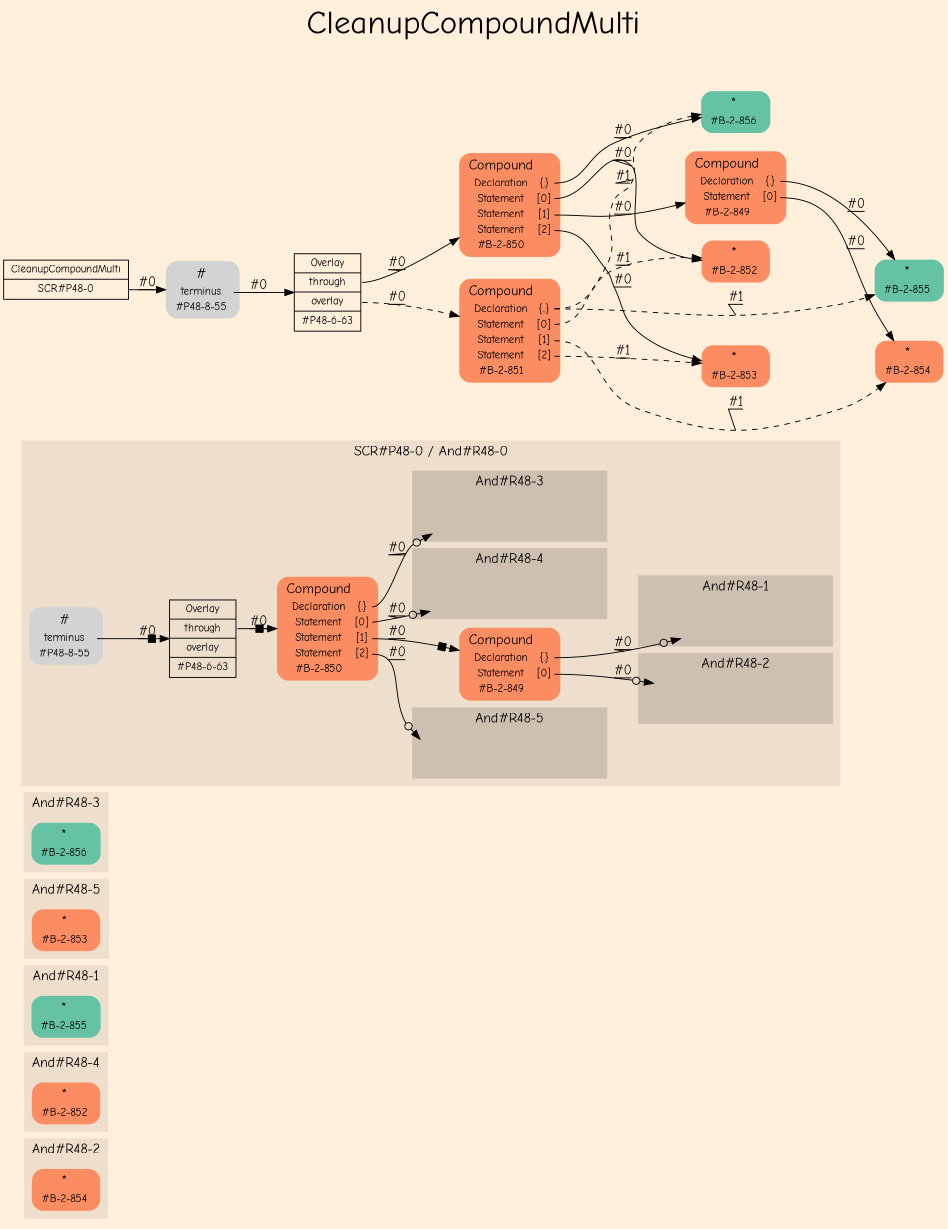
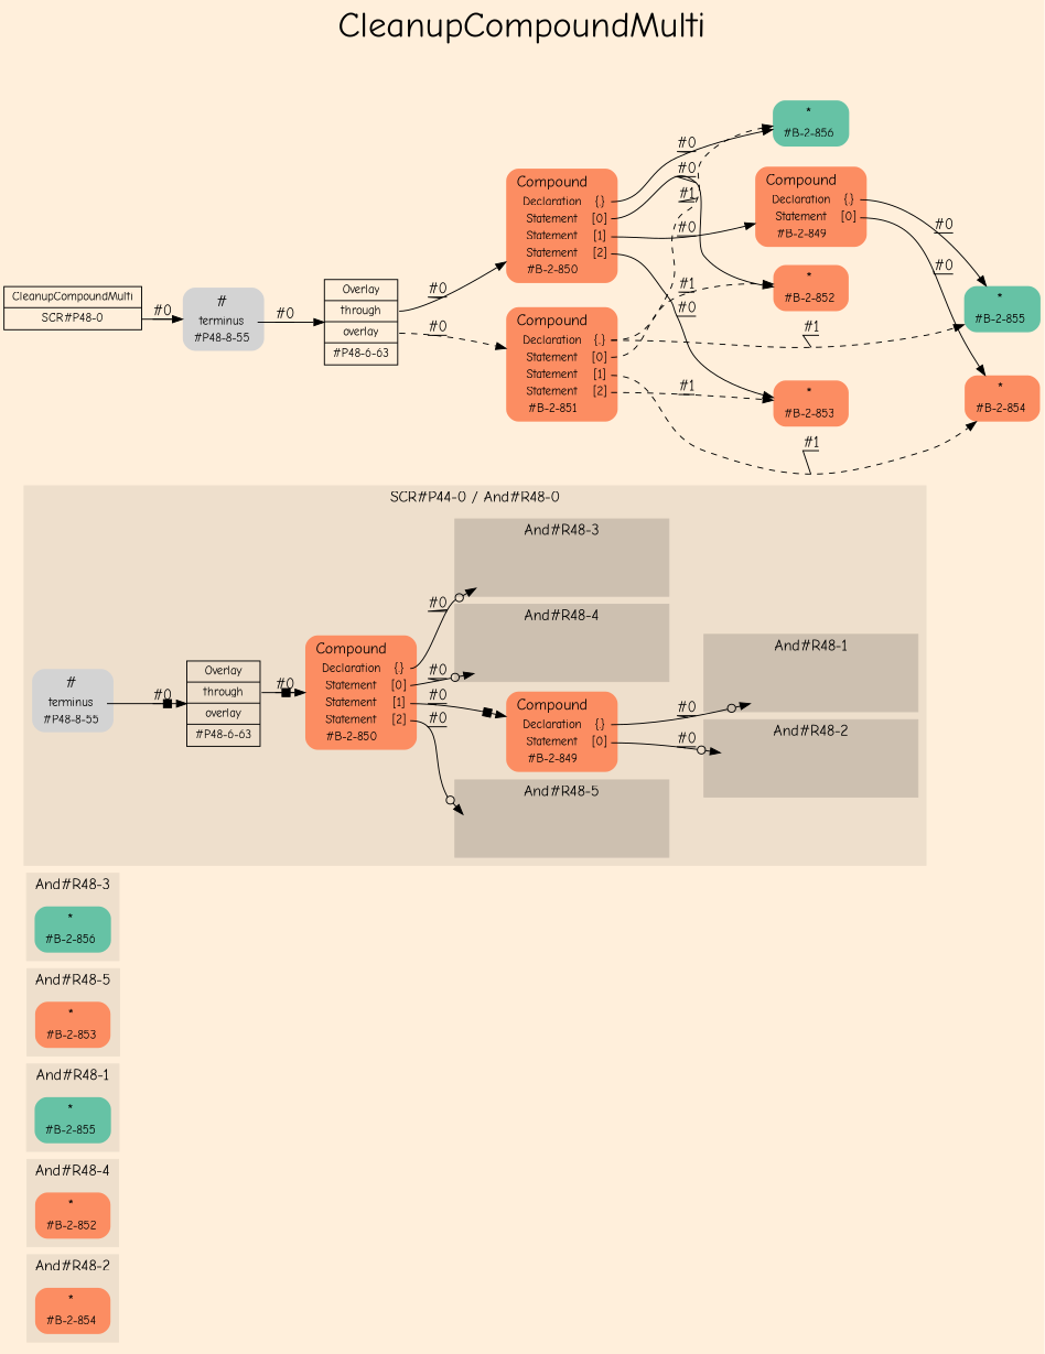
  digraph {
    bgcolor=antiquewhite1
    color=black
    fontcolor=black
    fontname="Comic Neue"
    fontsize=36
    label=CleanupCompoundMulti
    labelloc=t
    rankdir=LR
    ranksep=0.3
    node [fillcolor="/set28/2" fontname="Comic Neue" fontsize=12 shape=plaintext style="rounded,filled"]
    edge [color=black decorate=true fontcolor=black fontname="Comic Neue" tailport=port0]
    n1 [label=<<TABLE BORDER="0" CELLBORDER="0" CELLSPACING="0">          <TR><TD><FONT POINT-SIZE="15.0">*</FONT></TD><TD></TD></TR>          <TR><TD>#B-2-854</TD><TD PORT="port0"></TD></TR>         </TABLE>>]
    n2 [label=<<TABLE BORDER="0" CELLBORDER="0" CELLSPACING="0">          <TR><TD><FONT POINT-SIZE="15.0">*</FONT></TD><TD></TD></TR>          <TR><TD>#B-2-852</TD><TD PORT="port0"></TD></TR>         </TABLE>>]
    n3 [fillcolor="/set28/1" label=<<TABLE BORDER="0" CELLBORDER="0" CELLSPACING="0">          <TR><TD><FONT POINT-SIZE="15.0">*</FONT></TD><TD></TD></TR>          <TR><TD>#B-2-855</TD><TD PORT="port0"></TD></TR>         </TABLE>>]
    n4 [label=<<TABLE BORDER="0" CELLBORDER="0" CELLSPACING="0">          <TR><TD><FONT POINT-SIZE="15.0">*</FONT></TD><TD></TD></TR>          <TR><TD>#B-2-853</TD><TD PORT="port0"></TD></TR>         </TABLE>>]
    n5 [fillcolor="/set28/1" label=<<TABLE BORDER="0" CELLBORDER="0" CELLSPACING="0">          <TR><TD><FONT POINT-SIZE="15.0">*</FONT></TD><TD></TD></TR>          <TR><TD>#B-2-856</TD><TD PORT="port0"></TD></TR>         </TABLE>>]
    "And#R48-0 / #0 / #B-2-856" [shape=none style=invisible fillcolor="" fontsize=""]
    "And#R48-0 / #0 / #B-2-853" [shape=none style=invisible fillcolor="" fontsize=""]
    "And#R48-0 / #0 / #B-2-855" [shape=none style=invisible fillcolor="" fontsize=""]
    "And#R48-0 / #0 / #B-2-852" [shape=none style=invisible fillcolor="" fontsize=""]
    "And#R48-0 / #0 / #B-2-854" [shape=none style=invisible fillcolor="" fontsize=""]
    n11 [label=<<TABLE BORDER="0" CELLBORDER="0" CELLSPACING="0">          <TR><TD><FONT POINT-SIZE="15.0">Compound</FONT></TD><TD></TD></TR>          <TR><TD>Declaration</TD><TD PORT="port0">{.}</TD></TR>          <TR><TD>Statement</TD><TD PORT="port1">[0]</TD></TR>          <TR><TD>#B-2-849</TD><TD PORT="port2"></TD></TR>         </TABLE>>]
    n12 [label=<<TABLE BORDER="0" CELLBORDER="0" CELLSPACING="0">          <TR><TD><FONT POINT-SIZE="15.0">Compound</FONT></TD><TD></TD></TR>          <TR><TD>Declaration</TD><TD PORT="port0">{.}</TD></TR>          <TR><TD>Statement</TD><TD PORT="port1">[0]</TD></TR>          <TR><TD>Statement</TD><TD PORT="port2">[1]</TD></TR>          <TR><TD>Statement</TD><TD PORT="port3">[2]</TD></TR>          <TR><TD>#B-2-850</TD><TD PORT="port4"></TD></TR>         </TABLE>>]
    n13 [label=<<TABLE BORDER="0" CELLBORDER="0" CELLSPACING="0">          <TR><TD><FONT POINT-SIZE="15.0">#</FONT></TD><TD></TD></TR>          <TR><TD>terminus</TD><TD PORT="port0"></TD></TR>          <TR><TD>#P48-8-55</TD><TD PORT="port1"></TD></TR>         </TABLE>> fillcolor=""]
    n14 [color=black fillcolor=antiquewhite2 fontcolor=black label="<fixed> Overlay | <port0> through | <port1> overlay | <port2> #P48-6-63" shape=record style=filled]
    n15 [color=black fillcolor=antiquewhite1 fontcolor=black label="<fixed> CleanupCompoundMulti | <port0> SCR#P48-0" shape=record style=filled]
    n16 [label=<<TABLE BORDER="0" CELLBORDER="0" CELLSPACING="0">      <TR><TD><FONT POINT-SIZE="15.0">#</FONT></TD><TD></TD></TR>      <TR><TD>terminus</TD><TD PORT="port0"></TD></TR>      <TR><TD>#P48-8-55</TD><TD PORT="port1"></TD></TR>     </TABLE>> fillcolor=""]
    n17 [color=black fillcolor=antiquewhite1 fontcolor=black label="<fixed> Overlay | <port0> through | <port1> overlay | <port2> #P48-6-63" shape=record style=filled]
    n18 [label=<<TABLE BORDER="0" CELLBORDER="0" CELLSPACING="0">      <TR><TD><FONT POINT-SIZE="15.0">Compound</FONT></TD><TD></TD></TR>      <TR><TD>Declaration</TD><TD PORT="port0">{.}</TD></TR>      <TR><TD>Statement</TD><TD PORT="port1">[0]</TD></TR>      <TR><TD>Statement</TD><TD PORT="port2">[1]</TD></TR>      <TR><TD>Statement</TD><TD PORT="port3">[2]</TD></TR>      <TR><TD>#B-2-850</TD><TD PORT="port4"></TD></TR>     </TABLE>>]
    n19 [label=<<TABLE BORDER="0" CELLBORDER="0" CELLSPACING="0">      <TR><TD><FONT POINT-SIZE="15.0">Compound</FONT></TD><TD></TD></TR>      <TR><TD>Declaration</TD><TD PORT="port0">{..}</TD></TR>      <TR><TD>Statement</TD><TD PORT="port1">[0]</TD></TR>      <TR><TD>Statement</TD><TD PORT="port2">[1]</TD></TR>      <TR><TD>Statement</TD><TD PORT="port3">[2]</TD></TR>      <TR><TD>#B-2-851</TD><TD PORT="port4"></TD></TR>     </TABLE>>]
    n20 [fillcolor="/set28/1" label=<<TABLE BORDER="0" CELLBORDER="0" CELLSPACING="0">      <TR><TD><FONT POINT-SIZE="15.0">*</FONT></TD><TD></TD></TR>      <TR><TD>#B-2-856</TD><TD PORT="port0"></TD></TR>     </TABLE>>]
    n21 [label=<<TABLE BORDER="0" CELLBORDER="0" CELLSPACING="0">      <TR><TD><FONT POINT-SIZE="15.0">*</FONT></TD><TD></TD></TR>      <TR><TD>#B-2-852</TD><TD PORT="port0"></TD></TR>     </TABLE>>]
    n22 [label=<<TABLE BORDER="0" CELLBORDER="0" CELLSPACING="0">      <TR><TD><FONT POINT-SIZE="15.0">Compound</FONT></TD><TD></TD></TR>      <TR><TD>Declaration</TD><TD PORT="port0">{.}</TD></TR>      <TR><TD>Statement</TD><TD PORT="port1">[0]</TD></TR>      <TR><TD>#B-2-849</TD><TD PORT="port2"></TD></TR>     </TABLE>>]
    n23 [label=<<TABLE BORDER="0" CELLBORDER="0" CELLSPACING="0">      <TR><TD><FONT POINT-SIZE="15.0">*</FONT></TD><TD></TD></TR>      <TR><TD>#B-2-853</TD><TD PORT="port0"></TD></TR>     </TABLE>>]
    n24 [fillcolor="/set28/1" label=<<TABLE BORDER="0" CELLBORDER="0" CELLSPACING="0">      <TR><TD><FONT POINT-SIZE="15.0">*</FONT></TD><TD></TD></TR>      <TR><TD>#B-2-855</TD><TD PORT="port0"></TD></TR>     </TABLE>>]
    n25 [label=<<TABLE BORDER="0" CELLBORDER="0" CELLSPACING="0">      <TR><TD><FONT POINT-SIZE="15.0">*</FONT></TD><TD></TD></TR>      <TR><TD>#B-2-854</TD><TD PORT="port0"></TD></TR>     </TABLE>>]
    subgraph cluster_1 {
      color=antiquewhite2
      fontsize=15
      label="And#R48-2"
      style=filled
      n1
    }
    subgraph cluster_2 {
      color=antiquewhite2
      fontsize=15
      label="And#R48-4"
      style=filled
      n2
    }
    subgraph cluster_3 {
      color=antiquewhite2
      fontsize=15
      label="And#R48-1"
      style=filled
      n3
    }
    subgraph cluster_4 {
      color=antiquewhite2
      fontsize=15
      label="And#R48-5"
      style=filled
      n4
    }
    subgraph cluster_5 {
      color=antiquewhite2
      fontsize=15
      label="And#R48-3"
      style=filled
      n5
    }
    subgraph cluster_6 {
      color=antiquewhite2
      fontsize=15
-     label="SCR#P48-0 / And#R48-0"
+     label="SCR#P44-0 / And#R48-0"
      style=filled
      n11
      n12
      n13
      n14
      subgraph cluster_7 {
        color=antiquewhite3
        fontsize=15
        label="And#R48-3"
        style=filled
        "And#R48-0 / #0 / #B-2-856"
      }
      subgraph cluster_8 {
        color=antiquewhite3
        fontsize=15
        label="And#R48-5"
        style=filled
        "And#R48-0 / #0 / #B-2-853"
      }
      subgraph cluster_9 {
        color=antiquewhite3
        fontsize=15
        label="And#R48-1"
        style=filled
        "And#R48-0 / #0 / #B-2-855"
      }
      subgraph cluster_10 {
        color=antiquewhite3
        fontsize=15
        label="And#R48-4"
        style=filled
        "And#R48-0 / #0 / #B-2-852"
      }
      subgraph cluster_11 {
        color=antiquewhite3
        fontsize=15
        label="And#R48-2"
        style=filled
        "And#R48-0 / #0 / #B-2-854"
      }
    }
    n11 -> "And#R48-0 / #0 / #B-2-855" [arrowhead=normalnoneodot label="#0"]
    n11 -> "And#R48-0 / #0 / #B-2-854" [arrowhead=normalnoneodot label="#0" tailport=port1]
    n12 -> "And#R48-0 / #0 / #B-2-856" [arrowhead=normalnoneodot label="#0"]
    n12 -> "And#R48-0 / #0 / #B-2-853" [arrowhead=normalnoneodot label="#0" tailport=port3]
    n12 -> "And#R48-0 / #0 / #B-2-852" [arrowhead=normalnoneodot label="#0" tailport=port1]
    n12 -> n11 [arrowhead=normalnonebox label="#0" tailport=port2]
    n13 -> n14 [arrowhead=normalnonebox label="#0"]
    n14 -> n12 [arrowhead=normalnonebox label="#0"]
    n15 -> n16 [label="#0"]
    n16 -> n17 [label="#0"]
    n17 -> n18 [label="#0"]
    n17 -> n19 [label="#0" style=dashed tailport=port1]
    n18 -> n20 [label="#0"]
    n18 -> n21 [label="#0" tailport=port1]
    n18 -> n22 [label="#0" tailport=port2]
    n18 -> n23 [label="#0" tailport=port3]
    n19 -> n20 [label="#1" style=dashed]
    n19 -> n21 [label="#1" style=dashed tailport=port1]
    n19 -> n23 [label="#1" style=dashed tailport=port3]
    n19 -> n24 [label="#1" style=dashed]
    n19 -> n25 [label="#1" style=dashed tailport=port2]
    n22 -> n24 [label="#0"]
    n22 -> n25 [label="#0" tailport=port1]
  }
